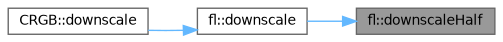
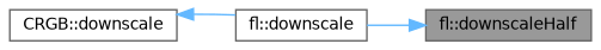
  digraph {
    rankdir=RL
    node [color=grey40 fillcolor=white fontname=Helvetica fontsize=10 shape=box style=filled]
    edge [color=steelblue1 dir=back fontname=Helvetica fontsize=10 labelfontname=Helvetica labelfontsize=10 style=solid]
    n1 [color=gray40 fillcolor=grey60 fontcolor=black height=0.2 label="fl::downscaleHalf" width=0.4]
    n2 [height=0.2 label="fl::downscale" width=0.4]
    n3 [height=0.2 label="CRGB::downscale" width=0.4]
    n1 -> n2
-   n2 -> n3
+   n3 -> n2
  }
